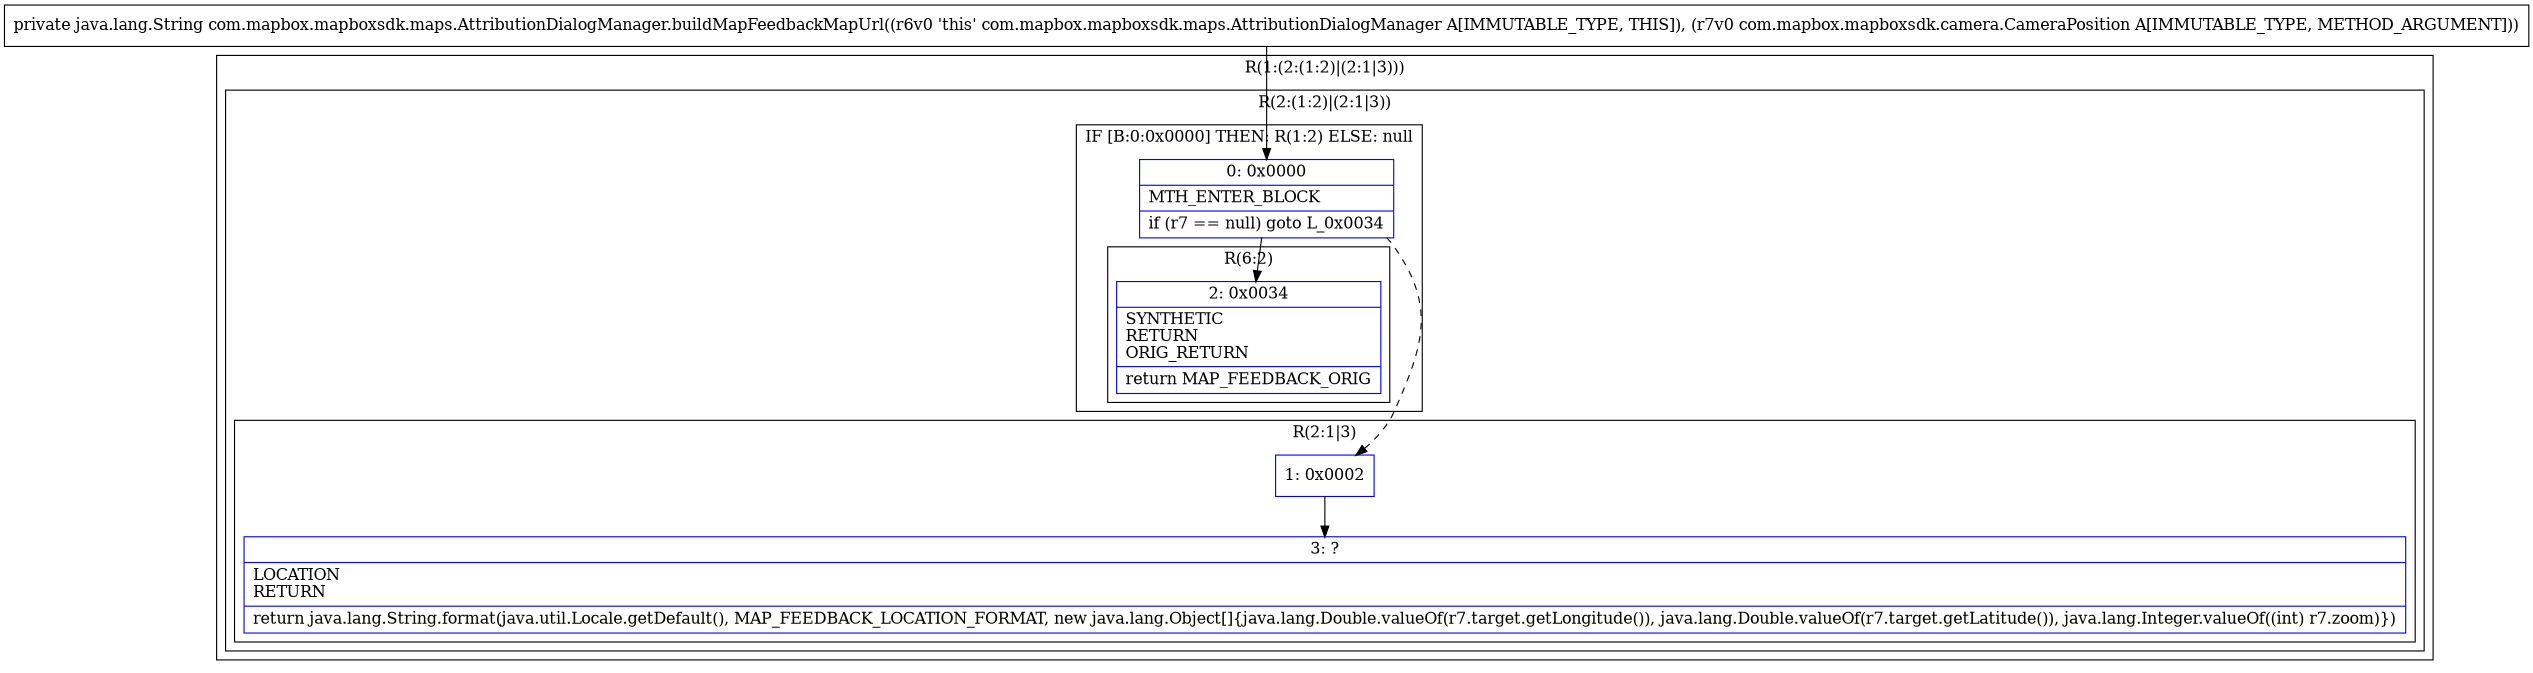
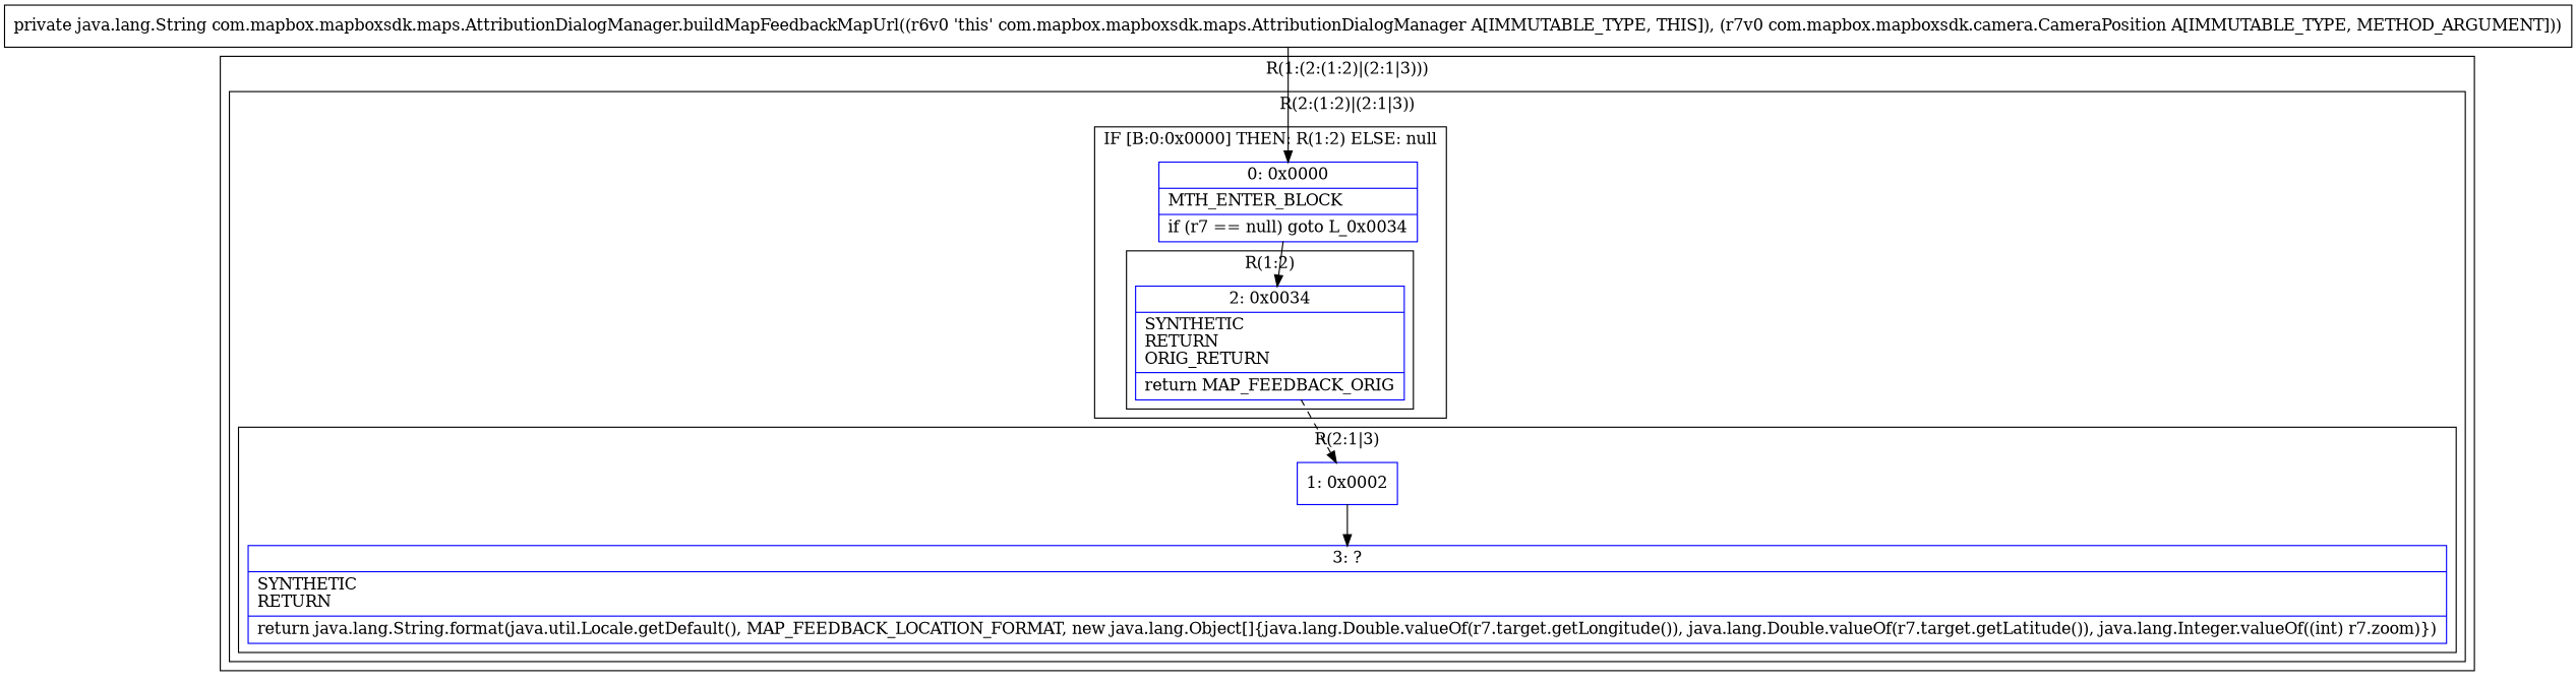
  digraph {
    node [color=blue shape=record]
    n1 [label="{2\:\ 0x0034|SYNTHETIC\lRETURN\lORIG_RETURN\l|return MAP_FEEDBACK_ORIG\l}"]
    n2 [label="{0\:\ 0x0000|MTH_ENTER_BLOCK\l|if (r7 == null) goto L_0x0034\l}"]
    n3 [label="{1\:\ 0x0002}"]
-   n4 [label="{3\:\ ?|LOCATION\lRETURN\l|return java.lang.String.format(java.util.Locale.getDefault(), MAP_FEEDBACK_LOCATION_FORMAT, new java.lang.Object[]\{java.lang.Double.valueOf(r7.target.getLongitude()), java.lang.Double.valueOf(r7.target.getLatitude()), java.lang.Integer.valueOf((int) r7.zoom)\})\l}"]
+   n4 [label="{3\:\ ?|SYNTHETIC\lRETURN\l|return java.lang.String.format(java.util.Locale.getDefault(), MAP_FEEDBACK_LOCATION_FORMAT, new java.lang.Object[]\{java.lang.Double.valueOf(r7.target.getLongitude()), java.lang.Double.valueOf(r7.target.getLatitude()), java.lang.Integer.valueOf((int) r7.zoom)\})\l}"]
    n5 [label="{private java.lang.String com.mapbox.mapboxsdk.maps.AttributionDialogManager.buildMapFeedbackMapUrl((r6v0 'this' com.mapbox.mapboxsdk.maps.AttributionDialogManager A[IMMUTABLE_TYPE, THIS]), (r7v0 com.mapbox.mapboxsdk.camera.CameraPosition A[IMMUTABLE_TYPE, METHOD_ARGUMENT])) }" color=""]
    subgraph cluster_1 {
      label="R(1:(2:(1:2)|(2:1|3)))"
      subgraph cluster_2 {
        label="R(2:(1:2)|(2:1|3))"
        subgraph cluster_3 {
          label="IF [B:0:0x0000] THEN: R(1:2) ELSE: null"
          n2
          subgraph cluster_4 {
-           label="R(6:2)"
+           label="R(1:2)"
            n1
          }
        }
        subgraph cluster_5 {
          label="R(2:1|3)"
          n3
          n4
        }
      }
    }
    n2 -> n1
-   n2 -> n3 [style=dashed]
+   n1 -> n3 [style=dashed]
    n3 -> n4
    n5 -> n2
  }
